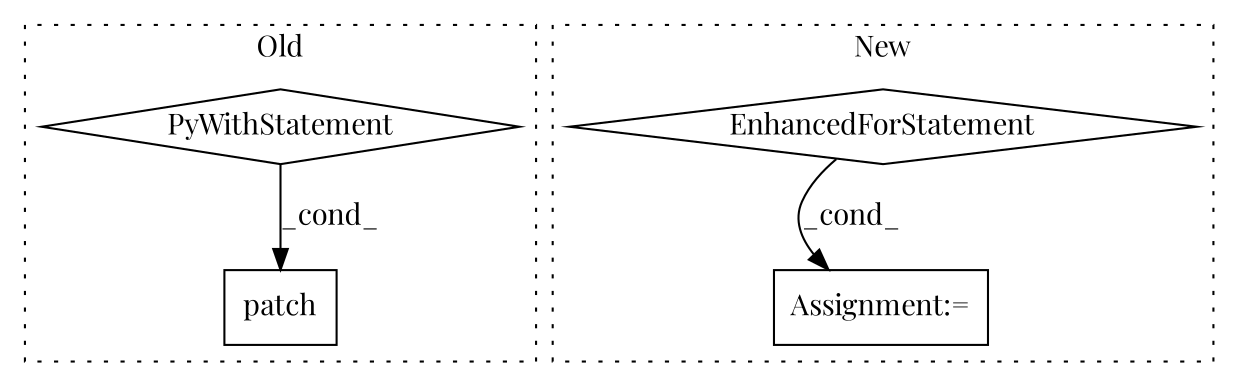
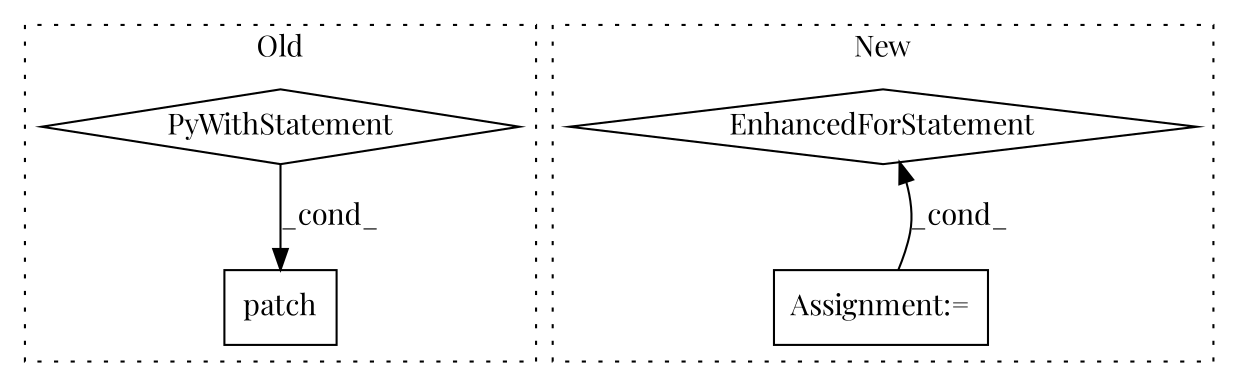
  digraph {
    fontname="Playfair Display"
    node [fontname="Playfair Display" l="53,2" s="989,1102" shape=box]
    edge [fontname="Playfair Display"]
    n1 [a=32 l="6,1" label=patch s="780,811"]
    n2 [a=104 l="10,2" label=PyWithStatement s="770,812" shape=diamond]
    n3 [a=70 label=EnhancedForStatement shape=diamond]
    n4 [a=7 label="Assignment:="]
    subgraph cluster_1 {
      label=Old
      style=dotted
      n1
      n2
    }
    subgraph cluster_2 {
      label=New
      style=dotted
      n3
      n4
    }
    n2 -> n1 [label=_cond_]
-   n3 -> n4 [label=_cond_]
+   n4 -> n3 [label=_cond_]
  }
